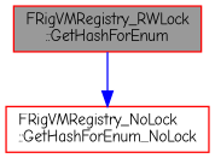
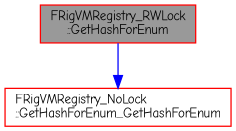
  digraph {
    rankdir=TB
    fontname="Comic Neue"
    node [color=red fontname="Comic Neue" fontsize=10 shape=box style=filled]
    n1 [fillcolor=grey60 fontcolor=black height=0.2 label="FRigVMRegistry_RWLock\l::GetHashForEnum" width=0.4]
-   n2 [fillcolor=white height=0.2 label="FRigVMRegistry_NoLock\l::GetHashForEnum_NoLock" width=0.4]
+   n2 [fillcolor=white height=0.2 label="FRigVMRegistry_NoLock\l::GetHashForEnum_GetHashForEnum" width=0.4]
    n1 -> n2 [color=blue fontname="Comic Neue" fontsize=10 labelfontname=Helvetica labelfontsize=10 style=solid]
  }
